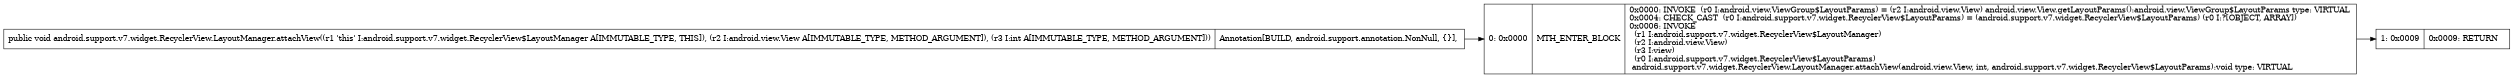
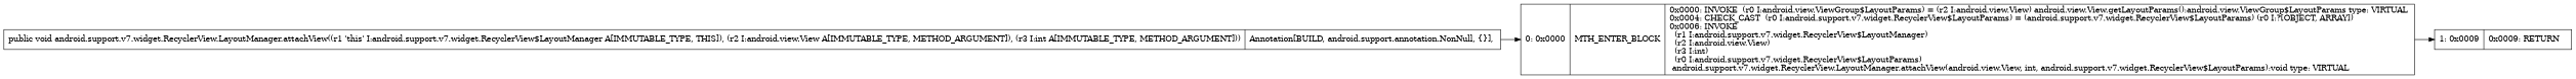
  digraph {
    rankdir=LR
    node [shape=record]
-   n1 [label="{0\:\ 0x0000|MTH_ENTER_BLOCK\l|0x0000: INVOKE  (r0 I:android.view.ViewGroup$LayoutParams) = (r2 I:android.view.View) android.view.View.getLayoutParams():android.view.ViewGroup$LayoutParams type: VIRTUAL \l0x0004: CHECK_CAST  (r0 I:android.support.v7.widget.RecyclerView$LayoutParams) = (android.support.v7.widget.RecyclerView$LayoutParams) (r0 I:?[OBJECT, ARRAY]) \l0x0006: INVOKE  \l  (r1 I:android.support.v7.widget.RecyclerView$LayoutManager)\l  (r2 I:android.view.View)\l  (r3 I:view)\l  (r0 I:android.support.v7.widget.RecyclerView$LayoutParams)\l android.support.v7.widget.RecyclerView.LayoutManager.attachView(android.view.View, int, android.support.v7.widget.RecyclerView$LayoutParams):void type: VIRTUAL \l}"]
+   n1 [label="{0\:\ 0x0000|MTH_ENTER_BLOCK\l|0x0000: INVOKE  (r0 I:android.view.ViewGroup$LayoutParams) = (r2 I:android.view.View) android.view.View.getLayoutParams():android.view.ViewGroup$LayoutParams type: VIRTUAL \l0x0004: CHECK_CAST  (r0 I:android.support.v7.widget.RecyclerView$LayoutParams) = (android.support.v7.widget.RecyclerView$LayoutParams) (r0 I:?[OBJECT, ARRAY]) \l0x0006: INVOKE  \l  (r1 I:android.support.v7.widget.RecyclerView$LayoutManager)\l  (r2 I:android.view.View)\l  (r3 I:int)\l  (r0 I:android.support.v7.widget.RecyclerView$LayoutParams)\l android.support.v7.widget.RecyclerView.LayoutManager.attachView(android.view.View, int, android.support.v7.widget.RecyclerView$LayoutParams):void type: VIRTUAL \l}"]
    n2 [label="{1\:\ 0x0009|0x0009: RETURN   \l}"]
    n3 [label="{public void android.support.v7.widget.RecyclerView.LayoutManager.attachView((r1 'this' I:android.support.v7.widget.RecyclerView$LayoutManager A[IMMUTABLE_TYPE, THIS]), (r2 I:android.view.View A[IMMUTABLE_TYPE, METHOD_ARGUMENT]), (r3 I:int A[IMMUTABLE_TYPE, METHOD_ARGUMENT]))  | Annotation[BUILD, android.support.annotation.NonNull, \{\}], \l}"]
    n1 -> n2
    n3 -> n1
  }
